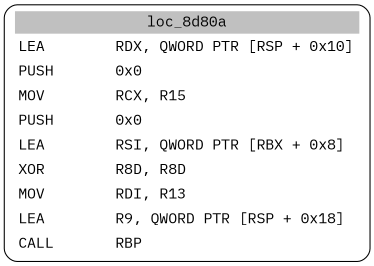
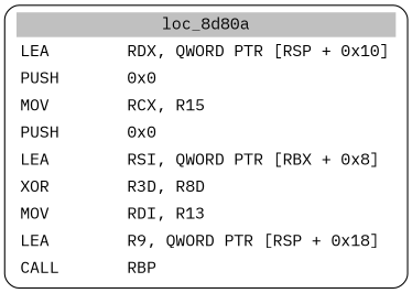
  digraph {
    rankdir=LR
    fontname="IBM Plex Mono"
-   n1 [fontname="IBM Plex Mono" label=<<table border="0" cellborder="0" cellpadding="3"><tr><td align="center" colspan="2" bgcolor="grey">loc_8d80a</td></tr><tr><td align="left">LEA        RDX, QWORD PTR [RSP + 0x10]</td></tr><tr><td align="left">PUSH       0x0</td></tr><tr><td align="left">MOV        RCX, R15</td></tr><tr><td align="left">PUSH       0x0</td></tr><tr><td align="left">LEA        RSI, QWORD PTR [RBX + 0x8]</td></tr><tr><td align="left">XOR        R8D, R8D</td></tr><tr><td align="left">MOV        RDI, R13</td></tr><tr><td align="left">LEA        R9, QWORD PTR [RSP + 0x18]</td></tr><tr><td align="left">CALL       RBP</td></tr></table>> shape=Mrecord]
+   n1 [fontname="IBM Plex Mono" label=<<table border="0" cellborder="0" cellpadding="3"><tr><td align="center" colspan="2" bgcolor="grey">loc_8d80a</td></tr><tr><td align="left">LEA        RDX, QWORD PTR [RSP + 0x10]</td></tr><tr><td align="left">PUSH       0x0</td></tr><tr><td align="left">MOV        RCX, R15</td></tr><tr><td align="left">PUSH       0x0</td></tr><tr><td align="left">LEA        RSI, QWORD PTR [RBX + 0x8]</td></tr><tr><td align="left">XOR        R3D, R8D</td></tr><tr><td align="left">MOV        RDI, R13</td></tr><tr><td align="left">LEA        R9, QWORD PTR [RSP + 0x18]</td></tr><tr><td align="left">CALL       RBP</td></tr></table>> shape=Mrecord]
  }
